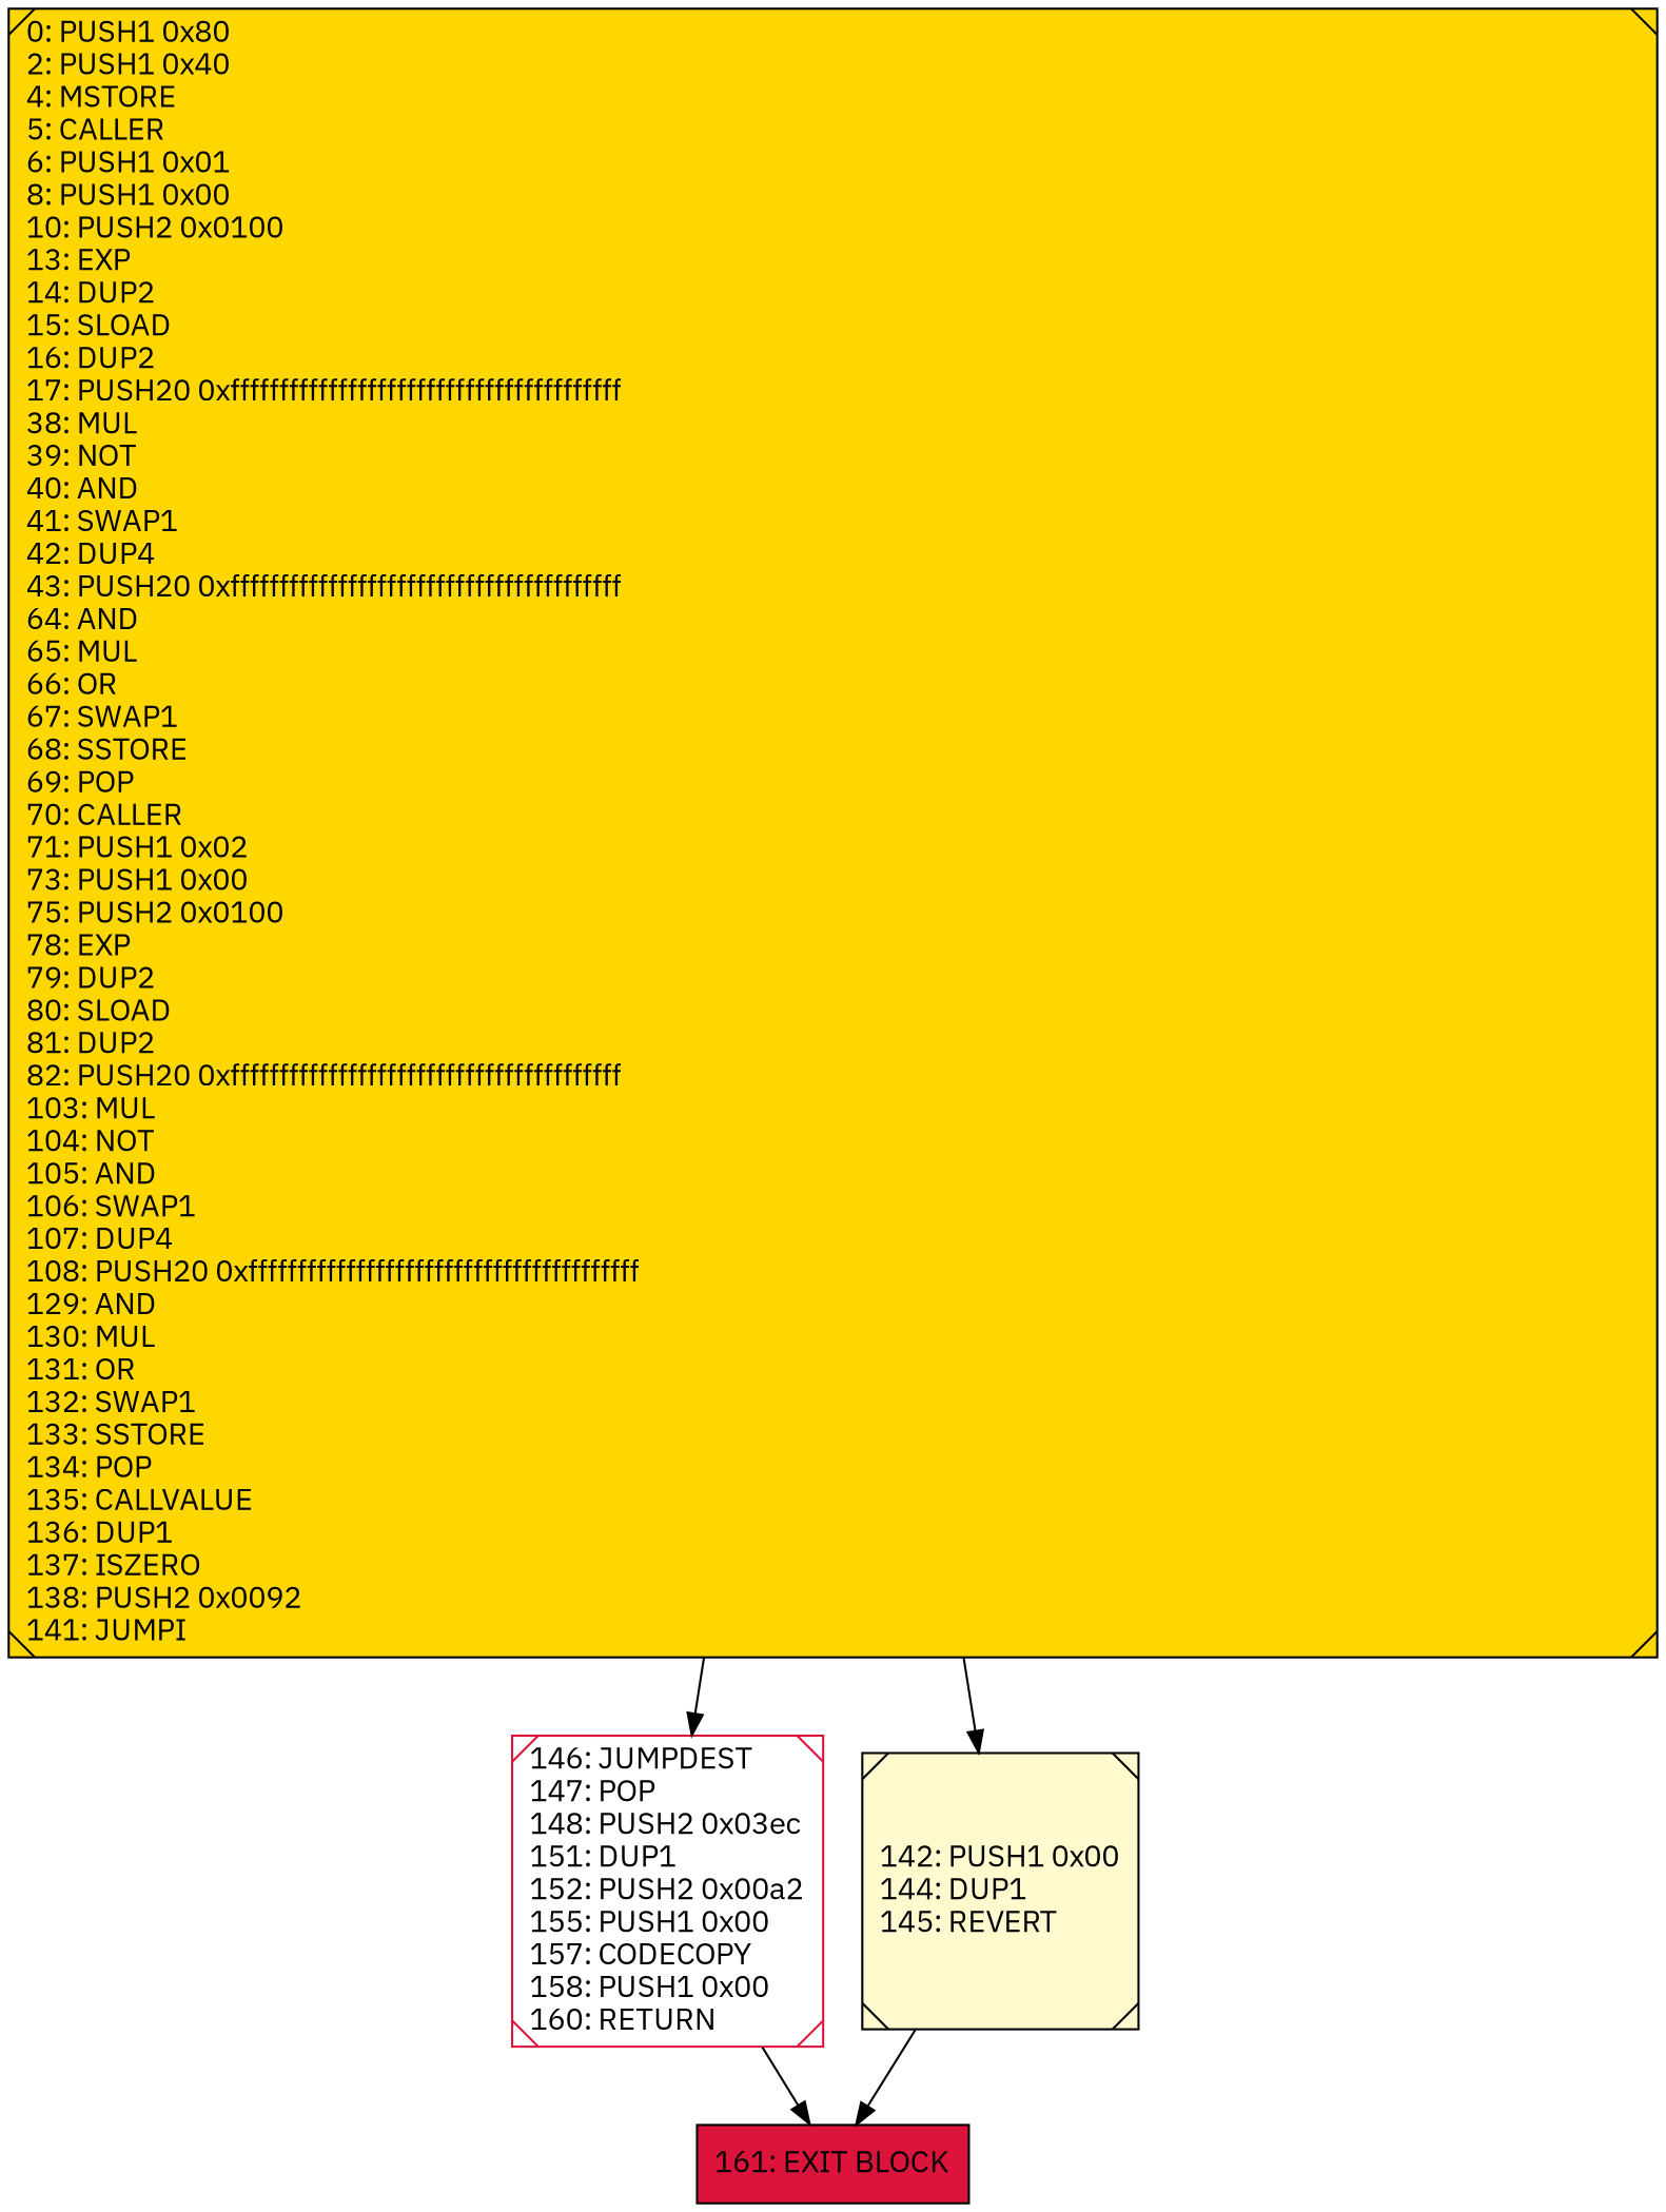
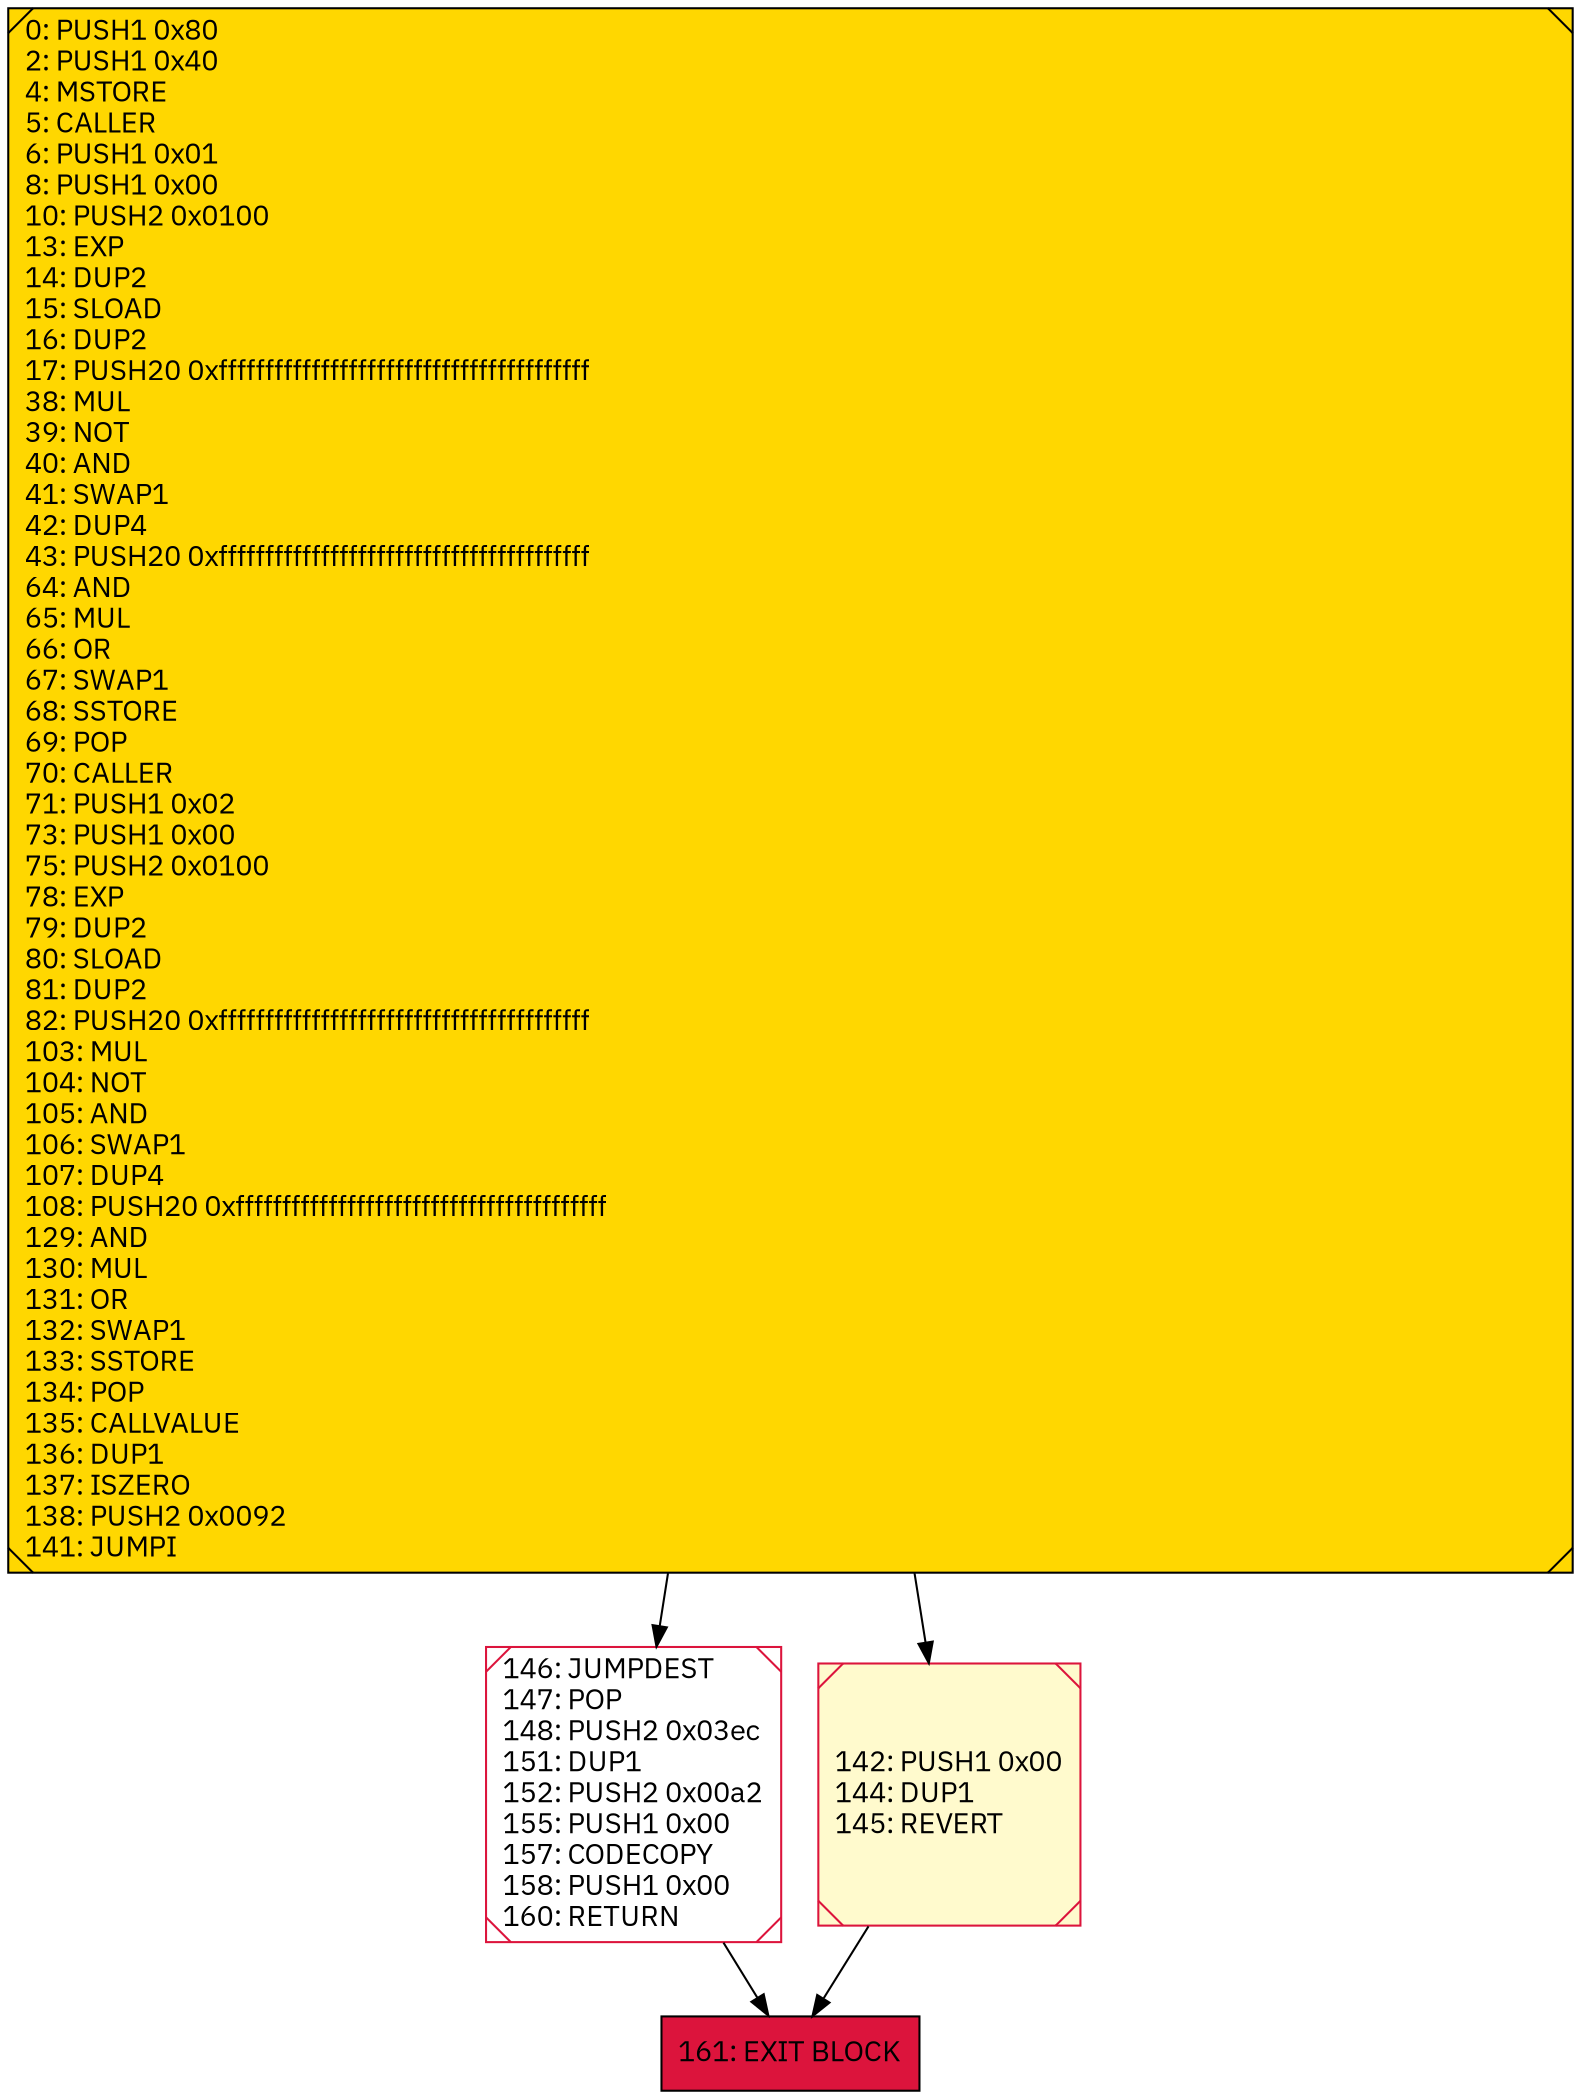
  digraph {
    rankdir=UD
    fontname="IBM Plex Sans"
    node [color=black fontcolor=black fontname="IBM Plex Sans" shape=Msquare style=filled]
    edge [fontname="IBM Plex Sans"]
    n1 [fillcolor=crimson label="161: EXIT BLOCK\l" shape=box]
    n2 [color=crimson fillcolor=white label="146: JUMPDEST\l147: POP\l148: PUSH2 0x03ec\l151: DUP1\l152: PUSH2 0x00a2\l155: PUSH1 0x00\l157: CODECOPY\l158: PUSH1 0x00\l160: RETURN\l"]
    n3 [fillcolor=gold label="0: PUSH1 0x80\l2: PUSH1 0x40\l4: MSTORE\l5: CALLER\l6: PUSH1 0x01\l8: PUSH1 0x00\l10: PUSH2 0x0100\l13: EXP\l14: DUP2\l15: SLOAD\l16: DUP2\l17: PUSH20 0xffffffffffffffffffffffffffffffffffffffff\l38: MUL\l39: NOT\l40: AND\l41: SWAP1\l42: DUP4\l43: PUSH20 0xffffffffffffffffffffffffffffffffffffffff\l64: AND\l65: MUL\l66: OR\l67: SWAP1\l68: SSTORE\l69: POP\l70: CALLER\l71: PUSH1 0x02\l73: PUSH1 0x00\l75: PUSH2 0x0100\l78: EXP\l79: DUP2\l80: SLOAD\l81: DUP2\l82: PUSH20 0xffffffffffffffffffffffffffffffffffffffff\l103: MUL\l104: NOT\l105: AND\l106: SWAP1\l107: DUP4\l108: PUSH20 0xffffffffffffffffffffffffffffffffffffffff\l129: AND\l130: MUL\l131: OR\l132: SWAP1\l133: SSTORE\l134: POP\l135: CALLVALUE\l136: DUP1\l137: ISZERO\l138: PUSH2 0x0092\l141: JUMPI\l"]
-   n4 [fillcolor=lemonchiffon label="142: PUSH1 0x00\l144: DUP1\l145: REVERT\l"]
+   n4 [color=crimson fillcolor=lemonchiffon label="142: PUSH1 0x00\l144: DUP1\l145: REVERT\l"]
    n2 -> n1
    n3 -> n2
    n3 -> n4
    n4 -> n1
  }
